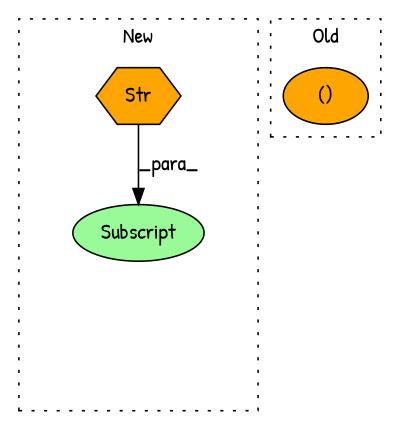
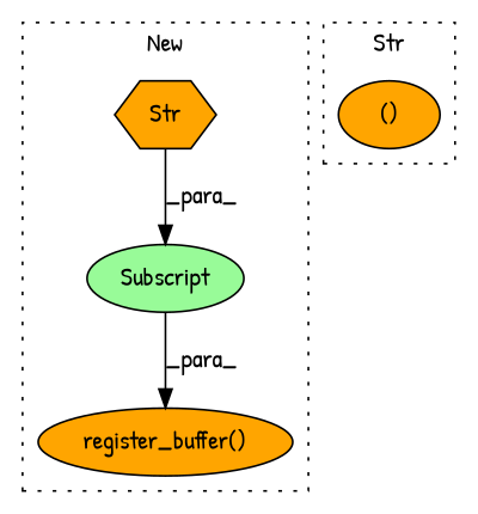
  digraph {
    fontname="Patrick Hand"
    node [fillcolor=orange fontname="Patrick Hand" shape=ellipse style=filled]
    edge [fontname="Patrick Hand"]
+   n1 [a=75 l="21,1" label="register_buffer()" s="2277,2340"]
    n2 [a=66 l=11 label=Str s=2298 shape=hexagon]
    n3 [a=63 fillcolor=palegreen l="29,0" label=Subscript s="2311,0"]
    n4 [a=54 l=2 label="()" s=1864]
    subgraph cluster_1 {
      label=New
      style=dotted
+     n1
      n2
      n3
    }
    subgraph cluster_2 {
-     label=Old
+     label=Str
      style=dotted
      n4
    }
    n2 -> n3 [label=_para_]
+   n3 -> n1 [label=_para_]
  }
